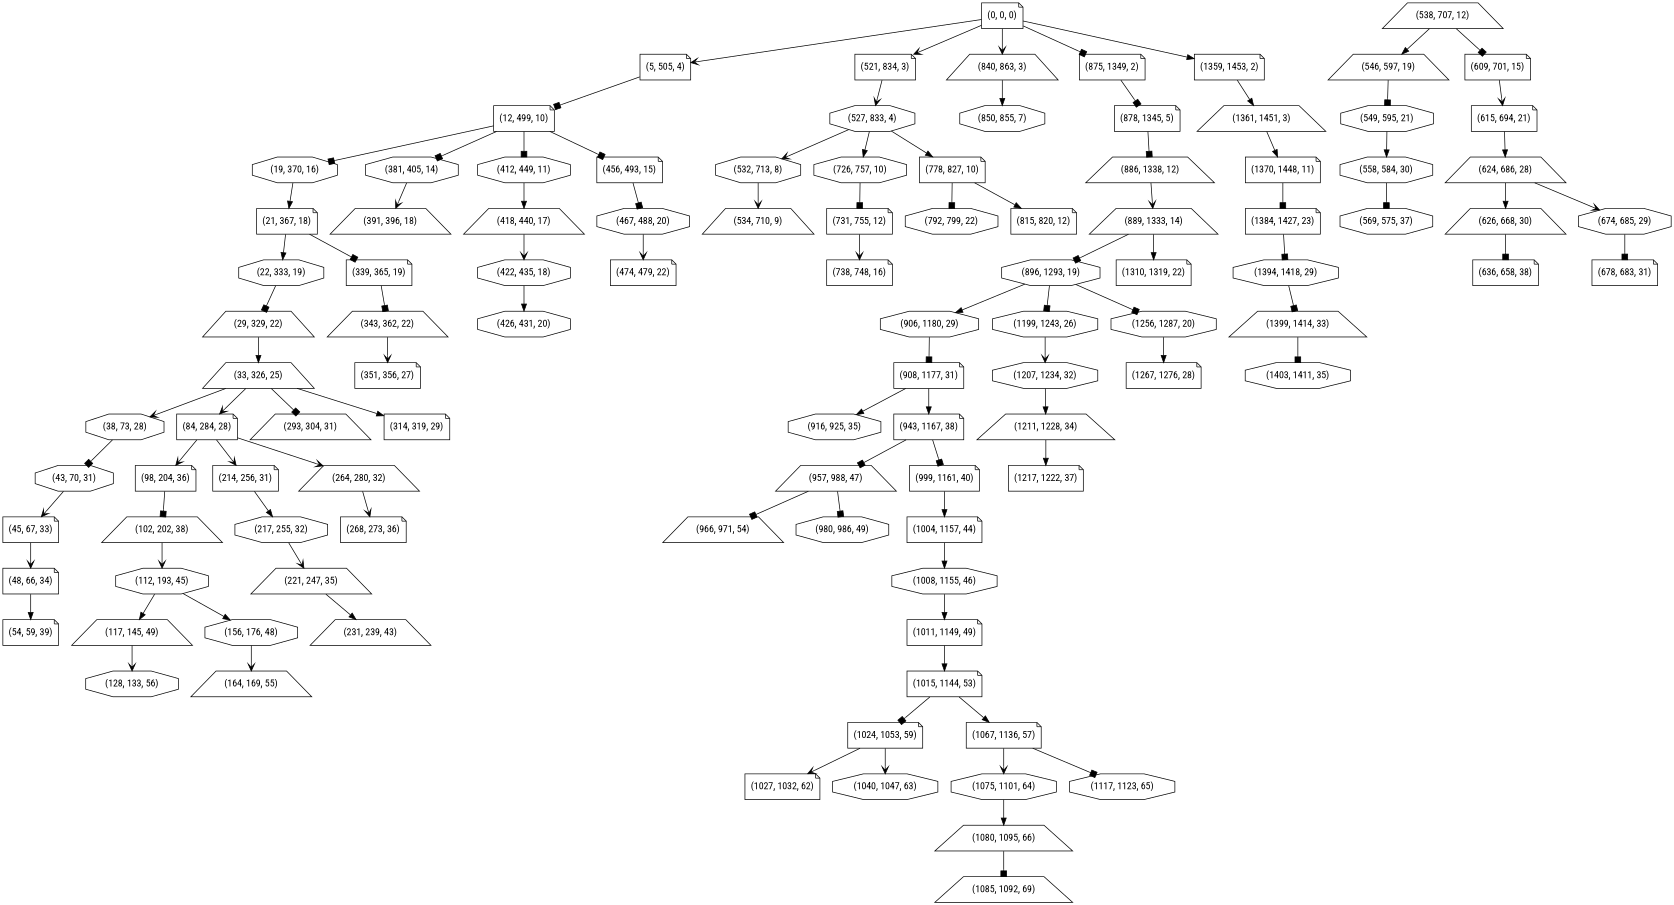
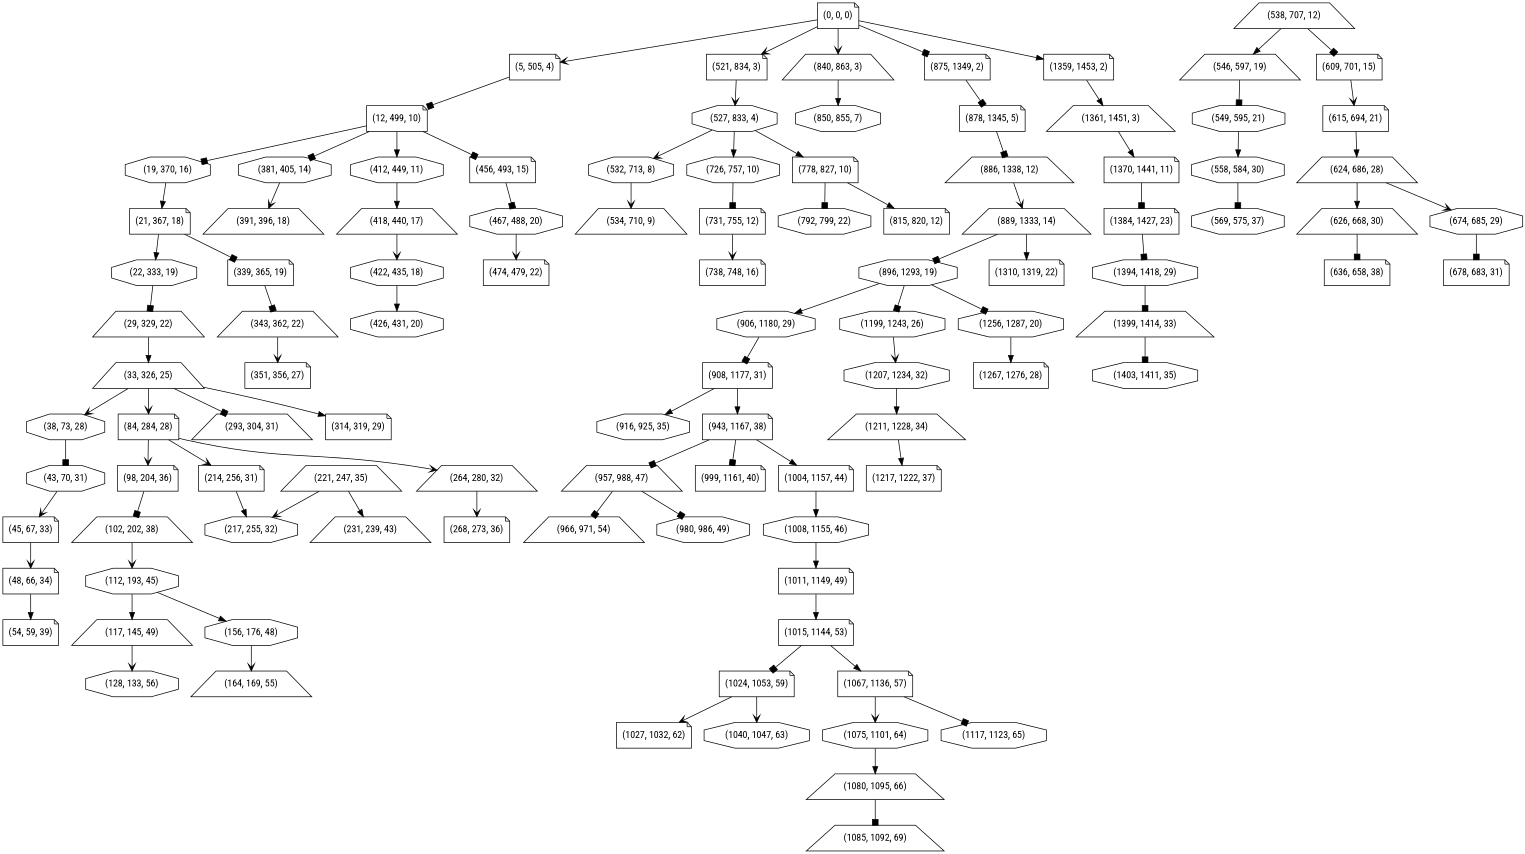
  digraph {
    fontname="Roboto Condensed"
    node [fontname="Roboto Condensed" shape=note]
    edge [arrowhead=box fontname="Roboto Condensed"]
    "(0, 0, 0)"
    "(5, 505, 4)"
    "(521, 834, 3)"
    "(840, 863, 3)" [shape=trapezium]
    "(875, 1349, 2)"
    "(1359, 1453, 2)"
    "(12, 499, 10)"
    "(527, 833, 4)" [shape=octagon]
    "(850, 855, 7)" [shape=octagon]
    "(878, 1345, 5)"
    "(1361, 1451, 3)" [shape=trapezium]
    "(19, 370, 16)" [shape=octagon]
    "(381, 405, 14)" [shape=octagon]
    "(412, 449, 11)" [shape=octagon]
    "(456, 493, 15)"
    "(21, 367, 18)"
    "(391, 396, 18)" [shape=trapezium]
    "(418, 440, 17)" [shape=trapezium]
    "(467, 488, 20)" [shape=octagon]
    "(22, 333, 19)" [shape=octagon]
    "(339, 365, 19)"
    "(29, 329, 22)" [shape=trapezium]
    "(343, 362, 22)" [shape=trapezium]
    "(33, 326, 25)" [shape=trapezium]
    "(38, 73, 28)" [shape=octagon]
    "(84, 284, 28)"
    "(293, 304, 31)" [shape=trapezium]
    "(314, 319, 29)"
    "(43, 70, 31)" [shape=octagon]
    "(98, 204, 36)"
    "(214, 256, 31)"
    "(264, 280, 32)" [shape=trapezium]
    "(45, 67, 33)"
    "(48, 66, 34)"
    "(54, 59, 39)"
    "(102, 202, 38)" [shape=trapezium]
    "(217, 255, 32)" [shape=octagon]
    "(268, 273, 36)"
    "(112, 193, 45)" [shape=octagon]
    "(117, 145, 49)" [shape=trapezium]
    "(156, 176, 48)" [shape=octagon]
    "(128, 133, 56)" [shape=octagon]
    "(164, 169, 55)" [shape=trapezium]
    "(221, 247, 35)" [shape=trapezium]
    "(231, 239, 43)" [shape=trapezium]
    "(351, 356, 27)"
    "(422, 435, 18)" [shape=octagon]
    "(426, 431, 20)" [shape=octagon]
    "(474, 479, 22)"
    "(532, 713, 8)" [shape=octagon]
    "(726, 757, 10)" [shape=octagon]
    "(778, 827, 10)"
    "(534, 710, 9)" [shape=trapezium]
    "(731, 755, 12)"
    "(792, 799, 22)" [shape=octagon]
    "(815, 820, 12)"
    "(538, 707, 12)" [shape=trapezium]
    "(546, 597, 19)" [shape=trapezium]
    "(609, 701, 15)"
    "(549, 595, 21)" [shape=octagon]
    "(615, 694, 21)"
    "(558, 584, 30)" [shape=octagon]
    "(569, 575, 37)" [shape=octagon]
    "(624, 686, 28)" [shape=trapezium]
    "(626, 668, 30)" [shape=trapezium]
    "(674, 685, 29)" [shape=octagon]
    "(636, 658, 38)"
    "(678, 683, 31)"
    "(738, 748, 16)"
    "(886, 1338, 12)" [shape=trapezium]
    "(889, 1333, 14)" [shape=trapezium]
    "(896, 1293, 19)" [shape=octagon]
    "(1310, 1319, 22)"
    "(906, 1180, 29)" [shape=octagon]
    "(1199, 1243, 26)" [shape=octagon]
    "(1256, 1287, 20)" [shape=octagon]
    "(908, 1177, 31)"
    "(1207, 1234, 32)" [shape=octagon]
    "(1267, 1276, 28)"
    "(916, 925, 35)" [shape=octagon]
    "(943, 1167, 38)"
    "(957, 988, 47)" [shape=trapezium]
    "(999, 1161, 40)"
    "(966, 971, 54)" [shape=trapezium]
    "(980, 986, 49)" [shape=octagon]
    "(1004, 1157, 44)"
    "(1008, 1155, 46)" [shape=octagon]
    "(1011, 1149, 49)"
    "(1015, 1144, 53)"
    "(1024, 1053, 59)"
    "(1067, 1136, 57)"
    "(1027, 1032, 62)"
    "(1040, 1047, 63)" [shape=octagon]
    "(1075, 1101, 64)" [shape=octagon]
    "(1117, 1123, 65)" [shape=octagon]
    "(1080, 1095, 66)" [shape=trapezium]
    "(1085, 1092, 69)" [shape=trapezium]
    "(1211, 1228, 34)" [shape=trapezium]
    "(1217, 1222, 37)"
-   "(1370, 1441, 11)" [label="(1370, 1448, 11)"]
+   "(1370, 1441, 11)"
    "(1384, 1427, 23)"
    "(1394, 1418, 29)" [shape=octagon]
    "(1399, 1414, 33)" [shape=trapezium]
    "(1403, 1411, 35)" [shape=octagon]
    "(0, 0, 0)" -> "(5, 505, 4)" [arrowhead=vee]
    "(0, 0, 0)" -> "(521, 834, 3)" [arrowhead=vee]
    "(0, 0, 0)" -> "(840, 863, 3)" [arrowhead=vee]
    "(0, 0, 0)" -> "(875, 1349, 2)"
    "(0, 0, 0)" -> "(1359, 1453, 2)" [arrowhead=normal]
    "(5, 505, 4)" -> "(12, 499, 10)"
    "(521, 834, 3)" -> "(527, 833, 4)" [arrowhead=vee]
    "(840, 863, 3)" -> "(850, 855, 7)" [arrowhead=normal]
    "(875, 1349, 2)" -> "(878, 1345, 5)"
    "(1359, 1453, 2)" -> "(1361, 1451, 3)" [arrowhead=normal]
    "(12, 499, 10)" -> "(19, 370, 16)"
    "(12, 499, 10)" -> "(381, 405, 14)"
-   "(12, 499, 10)" -> "(412, 449, 11)"
+   "(12, 499, 10)" -> "(412, 449, 11)" [arrowhead=normal]
    "(12, 499, 10)" -> "(456, 493, 15)"
    "(527, 833, 4)" -> "(532, 713, 8)" [arrowhead=vee]
    "(527, 833, 4)" -> "(726, 757, 10)" [arrowhead=normal]
    "(527, 833, 4)" -> "(778, 827, 10)" [arrowhead=normal]
    "(878, 1345, 5)" -> "(886, 1338, 12)"
    "(1361, 1451, 3)" -> "(1370, 1441, 11)" [arrowhead=normal]
    "(19, 370, 16)" -> "(21, 367, 18)" [arrowhead=normal]
    "(381, 405, 14)" -> "(391, 396, 18)" [arrowhead=vee]
    "(412, 449, 11)" -> "(418, 440, 17)" [arrowhead=normal]
    "(456, 493, 15)" -> "(467, 488, 20)"
    "(21, 367, 18)" -> "(22, 333, 19)" [arrowhead=normal]
    "(21, 367, 18)" -> "(339, 365, 19)"
    "(418, 440, 17)" -> "(422, 435, 18)" [arrowhead=vee]
    "(467, 488, 20)" -> "(474, 479, 22)" [arrowhead=vee]
    "(22, 333, 19)" -> "(29, 329, 22)"
    "(339, 365, 19)" -> "(343, 362, 22)"
    "(29, 329, 22)" -> "(33, 326, 25)" [arrowhead=normal]
    "(343, 362, 22)" -> "(351, 356, 27)" [arrowhead=vee]
    "(33, 326, 25)" -> "(38, 73, 28)" [arrowhead=vee]
    "(33, 326, 25)" -> "(84, 284, 28)" [arrowhead=vee]
    "(33, 326, 25)" -> "(293, 304, 31)"
    "(33, 326, 25)" -> "(314, 319, 29)" [arrowhead=normal]
    "(38, 73, 28)" -> "(43, 70, 31)"
    "(84, 284, 28)" -> "(98, 204, 36)" [arrowhead=vee]
    "(84, 284, 28)" -> "(214, 256, 31)" [arrowhead=vee]
    "(84, 284, 28)" -> "(264, 280, 32)" [arrowhead=vee]
    "(43, 70, 31)" -> "(45, 67, 33)" [arrowhead=vee]
    "(98, 204, 36)" -> "(102, 202, 38)"
    "(214, 256, 31)" -> "(217, 255, 32)" [arrowhead=normal]
    "(264, 280, 32)" -> "(268, 273, 36)" [arrowhead=vee]
    "(45, 67, 33)" -> "(48, 66, 34)" [arrowhead=vee]
    "(48, 66, 34)" -> "(54, 59, 39)" [arrowhead=normal]
    "(102, 202, 38)" -> "(112, 193, 45)" [arrowhead=vee]
-   "(217, 255, 32)" -> "(221, 247, 35)" [arrowhead=vee]
+   "(221, 247, 35)" -> "(217, 255, 32)" [arrowhead=vee]
    "(112, 193, 45)" -> "(117, 145, 49)" [arrowhead=normal]
    "(112, 193, 45)" -> "(156, 176, 48)" [arrowhead=normal]
    "(117, 145, 49)" -> "(128, 133, 56)" [arrowhead=vee]
    "(156, 176, 48)" -> "(164, 169, 55)" [arrowhead=vee]
    "(221, 247, 35)" -> "(231, 239, 43)" [arrowhead=normal]
    "(422, 435, 18)" -> "(426, 431, 20)" [arrowhead=normal]
    "(532, 713, 8)" -> "(534, 710, 9)" [arrowhead=vee]
    "(726, 757, 10)" -> "(731, 755, 12)"
    "(778, 827, 10)" -> "(792, 799, 22)"
    "(778, 827, 10)" -> "(815, 820, 12)" [arrowhead=normal]
    "(731, 755, 12)" -> "(738, 748, 16)" [arrowhead=vee]
    "(538, 707, 12)" -> "(546, 597, 19)" [arrowhead=normal]
    "(538, 707, 12)" -> "(609, 701, 15)"
    "(546, 597, 19)" -> "(549, 595, 21)"
    "(609, 701, 15)" -> "(615, 694, 21)" [arrowhead=vee]
    "(549, 595, 21)" -> "(558, 584, 30)" [arrowhead=normal]
    "(615, 694, 21)" -> "(624, 686, 28)" [arrowhead=normal]
    "(558, 584, 30)" -> "(569, 575, 37)"
    "(624, 686, 28)" -> "(626, 668, 30)" [arrowhead=normal]
    "(624, 686, 28)" -> "(674, 685, 29)" [arrowhead=vee]
    "(626, 668, 30)" -> "(636, 658, 38)"
    "(674, 685, 29)" -> "(678, 683, 31)"
    "(886, 1338, 12)" -> "(889, 1333, 14)" [arrowhead=vee]
    "(889, 1333, 14)" -> "(896, 1293, 19)"
    "(889, 1333, 14)" -> "(1310, 1319, 22)" [arrowhead=normal]
    "(896, 1293, 19)" -> "(906, 1180, 29)" [arrowhead=normal]
    "(896, 1293, 19)" -> "(1199, 1243, 26)"
    "(896, 1293, 19)" -> "(1256, 1287, 20)"
    "(906, 1180, 29)" -> "(908, 1177, 31)"
    "(1199, 1243, 26)" -> "(1207, 1234, 32)" [arrowhead=vee]
    "(1256, 1287, 20)" -> "(1267, 1276, 28)" [arrowhead=normal]
    "(908, 1177, 31)" -> "(916, 925, 35)" [arrowhead=normal]
    "(908, 1177, 31)" -> "(943, 1167, 38)" [arrowhead=normal]
    "(1207, 1234, 32)" -> "(1211, 1228, 34)" [arrowhead=normal]
    "(943, 1167, 38)" -> "(957, 988, 47)"
    "(943, 1167, 38)" -> "(999, 1161, 40)"
    "(957, 988, 47)" -> "(966, 971, 54)"
    "(957, 988, 47)" -> "(980, 986, 49)"
-   "(999, 1161, 40)" -> "(1004, 1157, 44)" [arrowhead=normal]
+   "(943, 1167, 38)" -> "(1004, 1157, 44)" [arrowhead=normal]
    "(1004, 1157, 44)" -> "(1008, 1155, 46)" [arrowhead=normal]
    "(1008, 1155, 46)" -> "(1011, 1149, 49)" [arrowhead=normal]
    "(1011, 1149, 49)" -> "(1015, 1144, 53)" [arrowhead=normal]
    "(1015, 1144, 53)" -> "(1024, 1053, 59)"
    "(1015, 1144, 53)" -> "(1067, 1136, 57)" [arrowhead=normal]
    "(1024, 1053, 59)" -> "(1027, 1032, 62)" [arrowhead=vee]
    "(1024, 1053, 59)" -> "(1040, 1047, 63)" [arrowhead=vee]
    "(1067, 1136, 57)" -> "(1075, 1101, 64)" [arrowhead=vee]
    "(1067, 1136, 57)" -> "(1117, 1123, 65)"
    "(1075, 1101, 64)" -> "(1080, 1095, 66)" [arrowhead=normal]
    "(1080, 1095, 66)" -> "(1085, 1092, 69)"
    "(1211, 1228, 34)" -> "(1217, 1222, 37)" [arrowhead=normal]
    "(1370, 1441, 11)" -> "(1384, 1427, 23)"
    "(1384, 1427, 23)" -> "(1394, 1418, 29)"
    "(1394, 1418, 29)" -> "(1399, 1414, 33)"
    "(1399, 1414, 33)" -> "(1403, 1411, 35)"
  }
